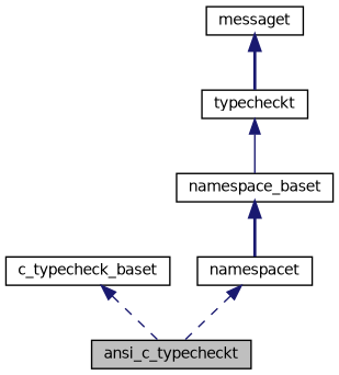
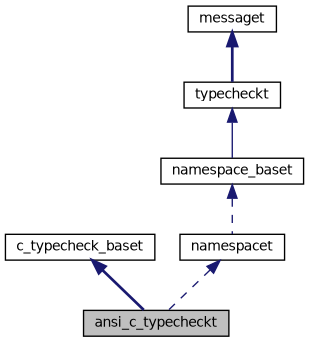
  digraph {
    node [color=black fontname=Helvetica fontsize=10 shape=record]
    edge [color=midnightblue dir=back fontname=Helvetica fontsize=10 labelfontname=Helvetica labelfontsize=10 style=dashed]
    n1 [fillcolor=grey75 fontcolor=black height=0.2 label=ansi_c_typecheckt style=filled width=0.4]
    n2 [height=0.2 label=c_typecheck_baset width=0.4]
    n3 [height=0.2 label=typecheckt width=0.4]
    n4 [height=0.2 label=namespace_baset width=0.4]
    n5 [height=0.2 label=messaget width=0.4]
    n6 [height=0.2 label=namespacet width=0.4]
-   n2 -> n1
+   n2 -> n1 [style=bold]
    n3 -> n4 [style=solid]
-   n4 -> n6 [style=bold]
+   n4 -> n6
    n5 -> n3 [style=bold]
    n6 -> n1
  }
